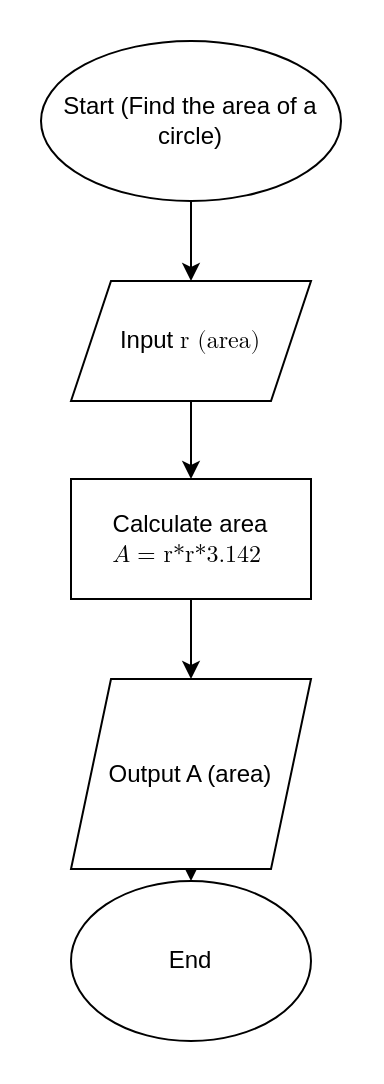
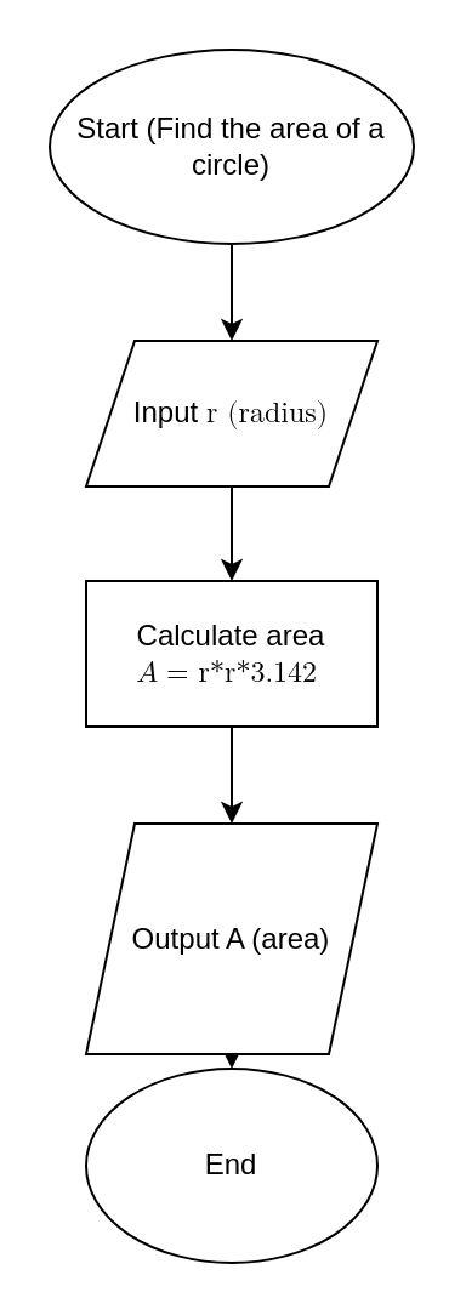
  <mxCell id="0" />
  <mxCell id="1" parent="0" />
  <mxCell id="2" style="edgeStyle=orthogonalEdgeStyle;rounded=0;orthogonalLoop=1;jettySize=auto;html=1;exitX=0.5;exitY=1;exitDx=0;exitDy=0;entryX=0.5;entryY=0;entryDx=0;entryDy=0;" parent="1" source="3" target="5" edge="1"><mxGeometry relative="1" as="geometry"><mxPoint x="95" y="140" as="targetPoint" /></mxGeometry></mxCell>
  <mxCell id="3" value="Start (Find the area of a circle)" style="ellipse;whiteSpace=wrap;html=1;" parent="1" vertex="1"><mxGeometry x="20" y="20" width="150" height="80" as="geometry" /></mxCell>
  <mxCell id="4" style="edgeStyle=orthogonalEdgeStyle;rounded=0;orthogonalLoop=1;jettySize=auto;html=1;exitX=0.5;exitY=1;exitDx=0;exitDy=0;entryX=0.5;entryY=0;entryDx=0;entryDy=0;" parent="1" source="5" target="7" edge="1"><mxGeometry relative="1" as="geometry" /></mxCell>
- <mxCell id="5" value="Input &lt;font face=&quot;math&quot;&gt;r (area)&lt;/font&gt;" style="shape=parallelogram;perimeter=parallelogramPerimeter;whiteSpace=wrap;html=1;fixedSize=1;" parent="1" vertex="1"><mxGeometry x="35" y="140" width="120" height="60" as="geometry" /></mxCell>
+ <mxCell id="5" value="Input &lt;font face=&quot;math&quot;&gt;r (radius)&lt;/font&gt;" style="shape=parallelogram;perimeter=parallelogramPerimeter;whiteSpace=wrap;html=1;fixedSize=1;" parent="1" vertex="1"><mxGeometry x="35" y="140" width="120" height="60" as="geometry" /></mxCell>
  <mxCell id="6" style="edgeStyle=orthogonalEdgeStyle;rounded=0;orthogonalLoop=1;jettySize=auto;html=1;exitX=0.5;exitY=1;exitDx=0;exitDy=0;entryX=0.5;entryY=0;entryDx=0;entryDy=0;" parent="1" source="7" target="9" edge="1"><mxGeometry relative="1" as="geometry" /></mxCell>
  <mxCell id="7" value="Calculate area &lt;span class=&quot;katex&quot;&gt;&lt;span class=&quot;katex-mathml&quot;&gt;&lt;math xmlns=&quot;http://www.w3.org/1998/Math/MathML&quot;&gt;&lt;mrow&gt;&lt;mi&gt;A&lt;/mi&gt;&lt;mo&gt;= r*r*3.142&lt;/mo&gt;&lt;/mrow&gt;&lt;/math&gt;&lt;/span&gt;&lt;/span&gt;" style="rounded=0;whiteSpace=wrap;html=1;" parent="1" vertex="1"><mxGeometry x="35" y="239" width="120" height="60" as="geometry" /></mxCell>
  <mxCell id="8" style="edgeStyle=orthogonalEdgeStyle;rounded=0;orthogonalLoop=1;jettySize=auto;html=1;exitX=0.5;exitY=1;exitDx=0;exitDy=0;entryX=0.5;entryY=0;entryDx=0;entryDy=0;" parent="1" source="9" target="10" edge="1"><mxGeometry relative="1" as="geometry" /></mxCell>
  <mxCell id="9" value="Output A (area)" style="shape=parallelogram;perimeter=parallelogramPerimeter;whiteSpace=wrap;html=1;fixedSize=1;" parent="1" vertex="1"><mxGeometry x="35" y="339" width="120" height="95" as="geometry" /></mxCell>
  <mxCell id="10" value="End" style="ellipse;whiteSpace=wrap;html=1;" parent="1" vertex="1"><mxGeometry x="35" y="440" width="120" height="80" as="geometry" /></mxCell>
